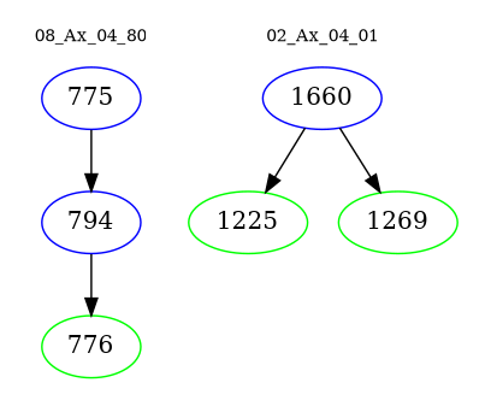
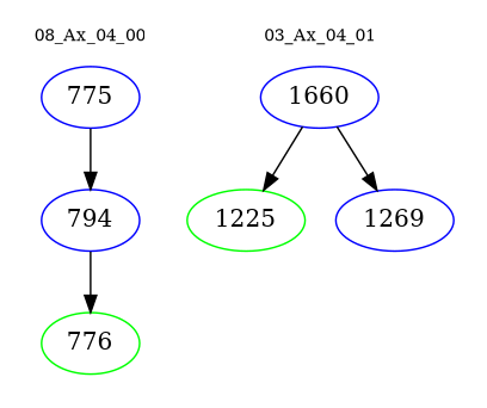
  digraph {
    node [color=blue]
    edge [color=black]
    n1 [label=775]
    n2 [color=green label=776]
    n3 [label=794]
    n4 [label=1660]
    n5 [color=green label=1225]
-   n6 [color=green label=1269]
+   n6 [label=1269]
    subgraph cluster_1 {
      color=white
      fontsize=10
-     label="08_Ax_04_80"
+     label="08_Ax_04_00"
      n1
      n2
      n3
    }
    subgraph cluster_2 {
      color=white
      fontsize=10
-     label="02_Ax_04_01"
+     label="03_Ax_04_01"
      n4
      n5
      n6
    }
    n1 -> n3
    n3 -> n2
    n4 -> n5
    n4 -> n6
  }
